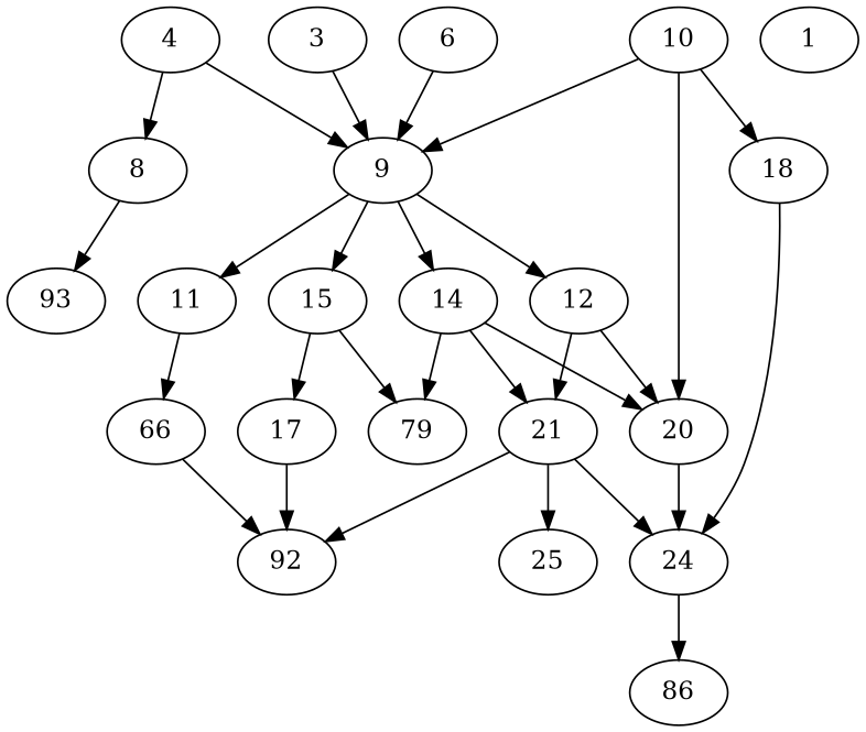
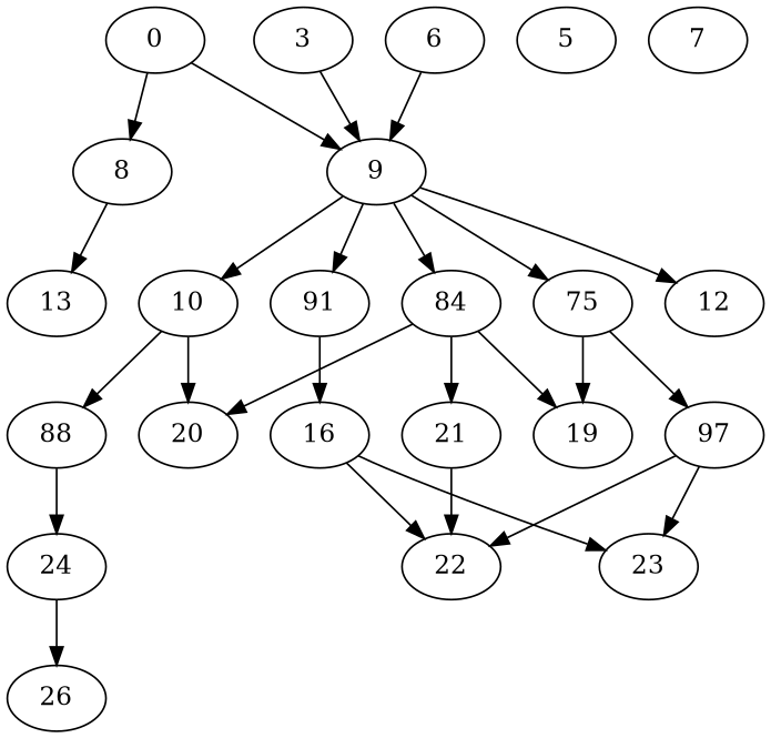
  digraph {
    node [alpha=0.07]
    8 [alpha=0.14 expect_size=5346972304624473]
-   13 [alpha=0.18 expect_size=2125126936999894 label=93]
+   13 [alpha=0.18 expect_size=2125126936999894]
    3 [alpha=0.13 expect_size=2570692420877918]
    9 [alpha=0.03 expect_size=594916557698663]
    10 [alpha=0.18 expect_size=203828785465526321152]
-   11 [alpha=0.06 expect_size=697178725392842752]
+   11 [alpha=0.06 expect_size=697178725392842752 label=91]
    12 [alpha=0.08 expect_size=20584132658778341376]
-   14 [alpha=0.17 expect_size=59820044292389339136]
-   15 [expect_size=69885684840147192]
-   18 [expect_size=9028326374963675136]
+   14 [alpha=0.17 expect_size=59820044292389339136 label=84]
+   15 [expect_size=69885684840147192 label=75]
+   18 [expect_size=9028326374963675136 label=88]
    20 [alpha=0.16 expect_size=12838067331758292992]
-   16 [alpha=0.15 expect_size=258345425567670336 label=66]
+   16 [alpha=0.15 expect_size=258345425567670336]
    21 [alpha=0.19 expect_size=98955594575920512]
-   19 [alpha=0.09 expect_size=381399653891858 label=79]
-   17 [alpha=0.10 expect_size=256896160097361120]
-   4 [alpha=0.02 expect_size=18521922461340248]
-   5 [alpha=0.06 expect_size=377203016522006528 label=1]
+   19 [alpha=0.09 expect_size=381399653891858]
+   17 [alpha=0.10 expect_size=256896160097361120 label=97]
+   4 [alpha=0.02 expect_size=18521922461340248 label=0]
+   5 [alpha=0.06 expect_size=377203016522006528]
    6 [alpha=0.01 expect_size=52286348850466264]
+   7 [alpha=0.02 expect_size=74734738788634432]
    24 [alpha=0.03 expect_size=103189952490005184]
-   22 [alpha=0.19 expect_size=84027843035665168 label=92]
-   25 [expect_size=2432507785172593]
-   26 [alpha=0.02 expect_size=14049336864727 label=86]
+   22 [alpha=0.19 expect_size=84027843035665168]
+   23 [alpha=0.08 expect_size=9187730442969234]
+   26 [alpha=0.02 expect_size=14049336864727]
    8 -> 13
    3 -> 9
-   10 -> 9
+   9 -> 10
    9 -> 11
    9 -> 12
    9 -> 14
    9 -> 15
    10 -> 18
    10 -> 20
    11 -> 16
-   12 -> 20
-   12 -> 21
    14 -> 20
    14 -> 21
    14 -> 19
    15 -> 19
    15 -> 17
    18 -> 24
-   20 -> 24
    16 -> 22
-   21 -> 24
+   16 -> 23
    21 -> 22
-   21 -> 25
    17 -> 22
+   17 -> 23
    4 -> 8
    4 -> 9
    6 -> 9
    24 -> 26
  }
